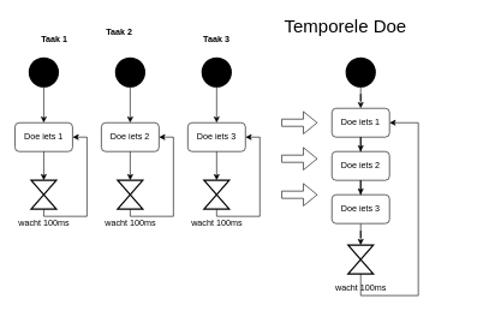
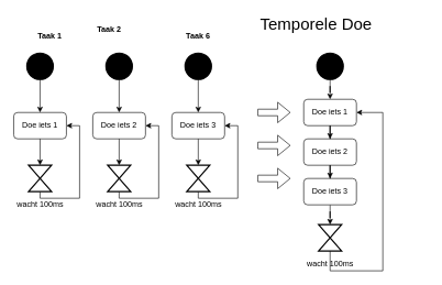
  <mxCell id="0" />
  <mxCell id="1" parent="0" />
  <mxCell id="2" value="Doe iets 1" style="rounded=1;whiteSpace=wrap;html=1;" parent="1" vertex="1"><mxGeometry x="20" y="170" width="80" height="40" as="geometry" /></mxCell>
  <mxCell id="3" style="edgeStyle=orthogonalEdgeStyle;rounded=0;orthogonalLoop=1;jettySize=auto;html=1;" parent="1" source="4" target="2" edge="1"><mxGeometry relative="1" as="geometry"><mxPoint x="150" y="190" as="targetPoint" /><Array as="points"><mxPoint x="60" y="300" /><mxPoint x="120" y="300" /><mxPoint x="120" y="190" /></Array></mxGeometry></mxCell>
  <mxCell id="4" value="wacht 100ms" style="html=1;shape=mxgraph.sysml.timeEvent;strokeWidth=2;verticalLabelPosition=bottom;verticalAlignment=top;" parent="1" vertex="1"><mxGeometry x="42.5" y="250" width="35" height="40" as="geometry" /></mxCell>
  <mxCell id="5" style="edgeStyle=orthogonalEdgeStyle;rounded=0;orthogonalLoop=1;jettySize=auto;html=1;" parent="1" source="6" target="2" edge="1"><mxGeometry relative="1" as="geometry" /></mxCell>
  <mxCell id="6" value="" style="shape=ellipse;html=1;fillColor=strokeColor;strokeWidth=2;verticalLabelPosition=bottom;verticalAlignment=top;perimeter=ellipsePerimeter;" parent="1" vertex="1"><mxGeometry x="40" y="80" width="40" height="40" as="geometry" /></mxCell>
  <mxCell id="7" style="edgeStyle=orthogonalEdgeStyle;rounded=0;orthogonalLoop=1;jettySize=auto;html=1;" parent="1" source="2" target="4" edge="1"><mxGeometry relative="1" as="geometry"><mxPoint x="70" y="120" as="sourcePoint" /><mxPoint x="70" y="180" as="targetPoint" /></mxGeometry></mxCell>
  <mxCell id="8" value="Doe iets 2" style="rounded=1;whiteSpace=wrap;html=1;" parent="1" vertex="1"><mxGeometry x="140" y="170" width="80" height="40" as="geometry" /></mxCell>
  <mxCell id="9" style="edgeStyle=orthogonalEdgeStyle;rounded=0;orthogonalLoop=1;jettySize=auto;html=1;" parent="1" source="10" target="8" edge="1"><mxGeometry relative="1" as="geometry"><mxPoint x="270" y="190" as="targetPoint" /><Array as="points"><mxPoint x="180" y="300" /><mxPoint x="240" y="300" /><mxPoint x="240" y="190" /></Array></mxGeometry></mxCell>
  <mxCell id="10" value="wacht 100ms" style="html=1;shape=mxgraph.sysml.timeEvent;strokeWidth=2;verticalLabelPosition=bottom;verticalAlignment=top;" parent="1" vertex="1"><mxGeometry x="162.5" y="250" width="35" height="40" as="geometry" /></mxCell>
  <mxCell id="11" style="edgeStyle=orthogonalEdgeStyle;rounded=0;orthogonalLoop=1;jettySize=auto;html=1;" parent="1" source="12" target="8" edge="1"><mxGeometry relative="1" as="geometry" /></mxCell>
  <mxCell id="12" value="" style="shape=ellipse;html=1;fillColor=strokeColor;strokeWidth=2;verticalLabelPosition=bottom;verticalAlignment=top;perimeter=ellipsePerimeter;" parent="1" vertex="1"><mxGeometry x="160" y="80" width="40" height="40" as="geometry" /></mxCell>
  <mxCell id="13" style="edgeStyle=orthogonalEdgeStyle;rounded=0;orthogonalLoop=1;jettySize=auto;html=1;" parent="1" source="8" target="10" edge="1"><mxGeometry relative="1" as="geometry"><mxPoint x="190" y="120" as="sourcePoint" /><mxPoint x="190" y="180" as="targetPoint" /></mxGeometry></mxCell>
  <mxCell id="14" value="Doe iets 3" style="rounded=1;whiteSpace=wrap;html=1;" parent="1" vertex="1"><mxGeometry x="260" y="170" width="80" height="40" as="geometry" /></mxCell>
  <mxCell id="15" style="edgeStyle=orthogonalEdgeStyle;rounded=0;orthogonalLoop=1;jettySize=auto;html=1;" parent="1" source="16" target="14" edge="1"><mxGeometry relative="1" as="geometry"><mxPoint x="390" y="190" as="targetPoint" /><Array as="points"><mxPoint x="300" y="300" /><mxPoint x="360" y="300" /><mxPoint x="360" y="190" /></Array></mxGeometry></mxCell>
  <mxCell id="16" value="wacht 100ms" style="html=1;shape=mxgraph.sysml.timeEvent;strokeWidth=2;verticalLabelPosition=bottom;verticalAlignment=top;" parent="1" vertex="1"><mxGeometry x="282.5" y="250" width="35" height="40" as="geometry" /></mxCell>
  <mxCell id="17" style="edgeStyle=orthogonalEdgeStyle;rounded=0;orthogonalLoop=1;jettySize=auto;html=1;" parent="1" source="18" target="14" edge="1"><mxGeometry relative="1" as="geometry" /></mxCell>
  <mxCell id="18" value="" style="shape=ellipse;html=1;fillColor=strokeColor;strokeWidth=2;verticalLabelPosition=bottom;verticalAlignment=top;perimeter=ellipsePerimeter;" parent="1" vertex="1"><mxGeometry x="280" y="80" width="40" height="40" as="geometry" /></mxCell>
  <mxCell id="19" style="edgeStyle=orthogonalEdgeStyle;rounded=0;orthogonalLoop=1;jettySize=auto;html=1;" parent="1" source="14" target="16" edge="1"><mxGeometry relative="1" as="geometry"><mxPoint x="310" y="120" as="sourcePoint" /><mxPoint x="310" y="180" as="targetPoint" /></mxGeometry></mxCell>
  <mxCell id="20" value="&lt;font style=&quot;font-size: 25px;&quot;&gt;Temporele Doe&lt;/font&gt;" style="text;html=1;strokeColor=none;fillColor=none;align=center;verticalAlign=middle;whiteSpace=wrap;rounded=0;" parent="1" vertex="1"><mxGeometry x="310" y="20" width="337.5" height="30" as="geometry" /></mxCell>
  <mxCell id="21" value="" style="shape=flexArrow;endArrow=classic;html=1;rounded=0;" parent="1" edge="1"><mxGeometry width="50" height="50" relative="1" as="geometry"><mxPoint x="390" y="170" as="sourcePoint" /><mxPoint x="440" y="170" as="targetPoint" /></mxGeometry></mxCell>
  <mxCell id="22" value="Doe iets 1" style="rounded=1;whiteSpace=wrap;html=1;" parent="1" vertex="1"><mxGeometry x="460" y="150" width="80" height="40" as="geometry" /></mxCell>
  <mxCell id="23" style="edgeStyle=orthogonalEdgeStyle;rounded=0;orthogonalLoop=1;jettySize=auto;html=1;" parent="1" source="24" target="22" edge="1"><mxGeometry relative="1" as="geometry"><mxPoint x="660" y="190" as="targetPoint" /><Array as="points"><mxPoint x="500" y="410" /><mxPoint x="580" y="410" /><mxPoint x="580" y="170" /></Array></mxGeometry></mxCell>
  <mxCell id="24" value="wacht 100ms" style="html=1;shape=mxgraph.sysml.timeEvent;strokeWidth=2;verticalLabelPosition=bottom;verticalAlignment=top;" parent="1" vertex="1"><mxGeometry x="482.5" y="340" width="35" height="40" as="geometry" /></mxCell>
  <mxCell id="25" style="edgeStyle=orthogonalEdgeStyle;rounded=0;orthogonalLoop=1;jettySize=auto;html=1;" parent="1" source="26" target="22" edge="1"><mxGeometry relative="1" as="geometry" /></mxCell>
  <mxCell id="26" value="" style="shape=ellipse;html=1;fillColor=strokeColor;strokeWidth=2;verticalLabelPosition=bottom;verticalAlignment=top;perimeter=ellipsePerimeter;" parent="1" vertex="1"><mxGeometry x="480" y="80" width="40" height="40" as="geometry" /></mxCell>
  <mxCell id="27" value="" style="shape=flexArrow;endArrow=classic;html=1;rounded=0;" parent="1" edge="1"><mxGeometry width="50" height="50" relative="1" as="geometry"><mxPoint x="390" y="220" as="sourcePoint" /><mxPoint x="440" y="220" as="targetPoint" /></mxGeometry></mxCell>
  <mxCell id="28" value="" style="shape=flexArrow;endArrow=classic;html=1;rounded=0;" parent="1" edge="1"><mxGeometry width="50" height="50" relative="1" as="geometry"><mxPoint x="390" y="270" as="sourcePoint" /><mxPoint x="440" y="270" as="targetPoint" /></mxGeometry></mxCell>
  <mxCell id="29" value="Doe iets 2" style="rounded=1;whiteSpace=wrap;html=1;" parent="1" vertex="1"><mxGeometry x="460" y="210" width="80" height="40" as="geometry" /></mxCell>
  <mxCell id="30" style="edgeStyle=orthogonalEdgeStyle;rounded=0;orthogonalLoop=1;jettySize=auto;html=1;" parent="1" source="31" target="24" edge="1"><mxGeometry relative="1" as="geometry" /></mxCell>
  <mxCell id="31" value="Doe iets 3" style="rounded=1;whiteSpace=wrap;html=1;" parent="1" vertex="1"><mxGeometry x="460" y="270" width="80" height="40" as="geometry" /></mxCell>
  <mxCell id="32" style="edgeStyle=orthogonalEdgeStyle;rounded=0;orthogonalLoop=1;jettySize=auto;html=1;" parent="1" source="22" target="29" edge="1"><mxGeometry relative="1" as="geometry"><mxPoint x="510" y="110" as="sourcePoint" /><mxPoint x="510" y="160" as="targetPoint" /></mxGeometry></mxCell>
  <mxCell id="33" style="edgeStyle=orthogonalEdgeStyle;rounded=0;orthogonalLoop=1;jettySize=auto;html=1;" parent="1" source="29" target="31" edge="1"><mxGeometry relative="1" as="geometry"><mxPoint x="510" y="200" as="sourcePoint" /><mxPoint x="510" y="220" as="targetPoint" /></mxGeometry></mxCell>
  <mxCell id="34" value="Taak 1" style="text;html=1;strokeColor=none;fillColor=none;align=center;verticalAlign=middle;whiteSpace=wrap;rounded=0;fontStyle=1" parent="1" vertex="1"><mxGeometry x="45" y="39" width="60" height="30" as="geometry" /></mxCell>
  <mxCell id="35" value="Taak 2" style="text;html=1;strokeColor=none;fillColor=none;align=center;verticalAlign=middle;whiteSpace=wrap;rounded=0;fontStyle=1" parent="1" vertex="1"><mxGeometry x="135" y="29" width="60" height="30" as="geometry" /></mxCell>
- <mxCell id="36" value="Taak 3" style="text;html=1;strokeColor=none;fillColor=none;align=center;verticalAlign=middle;whiteSpace=wrap;rounded=0;fontStyle=1" parent="1" vertex="1"><mxGeometry x="270" y="39" width="60" height="30" as="geometry" /></mxCell>
+ <mxCell id="36" value="Taak 6" style="text;html=1;strokeColor=none;fillColor=none;align=center;verticalAlign=middle;whiteSpace=wrap;rounded=0;fontStyle=1" parent="1" vertex="1"><mxGeometry x="270" y="39" width="60" height="30" as="geometry" /></mxCell>
